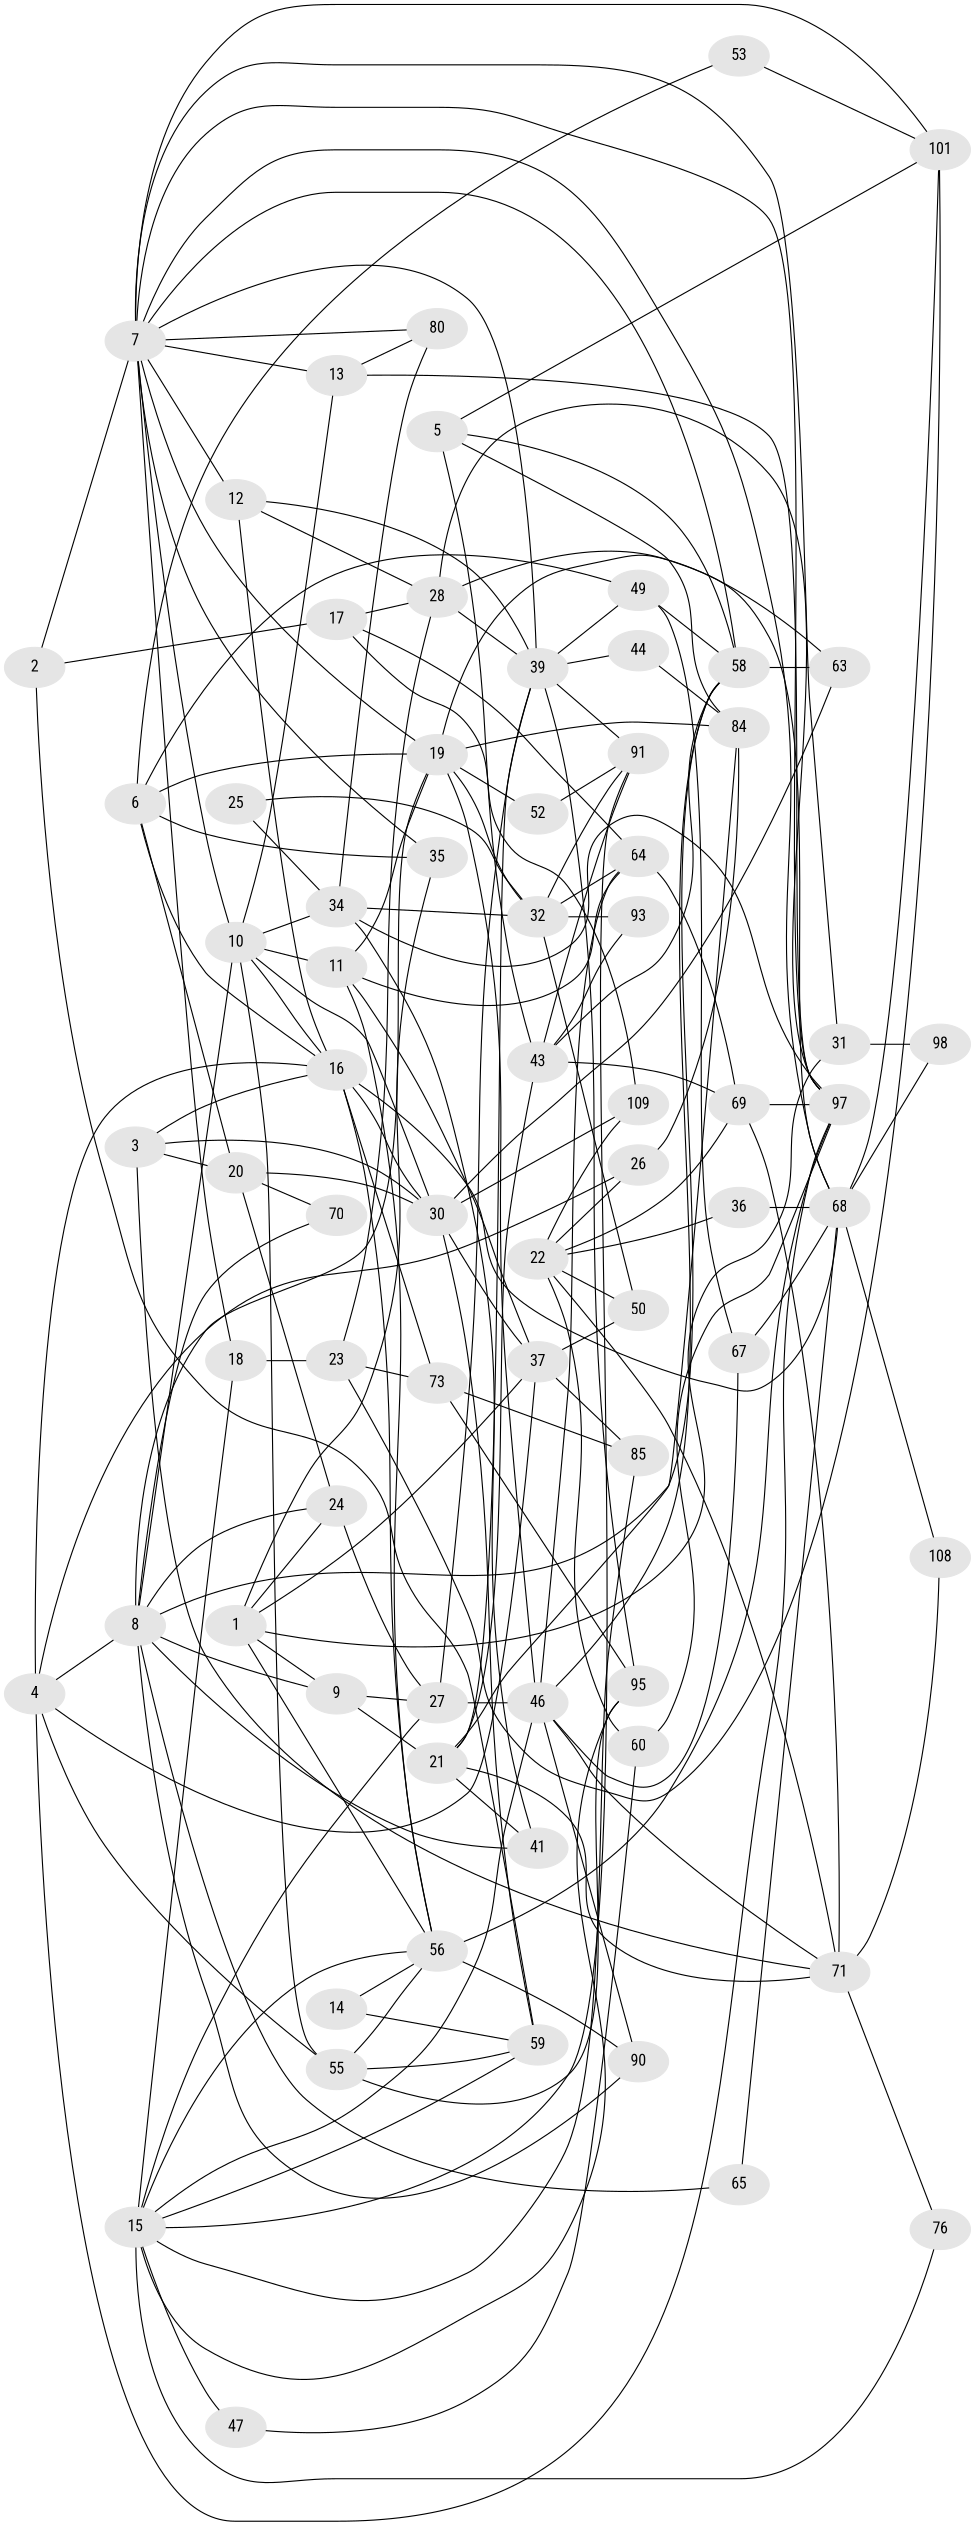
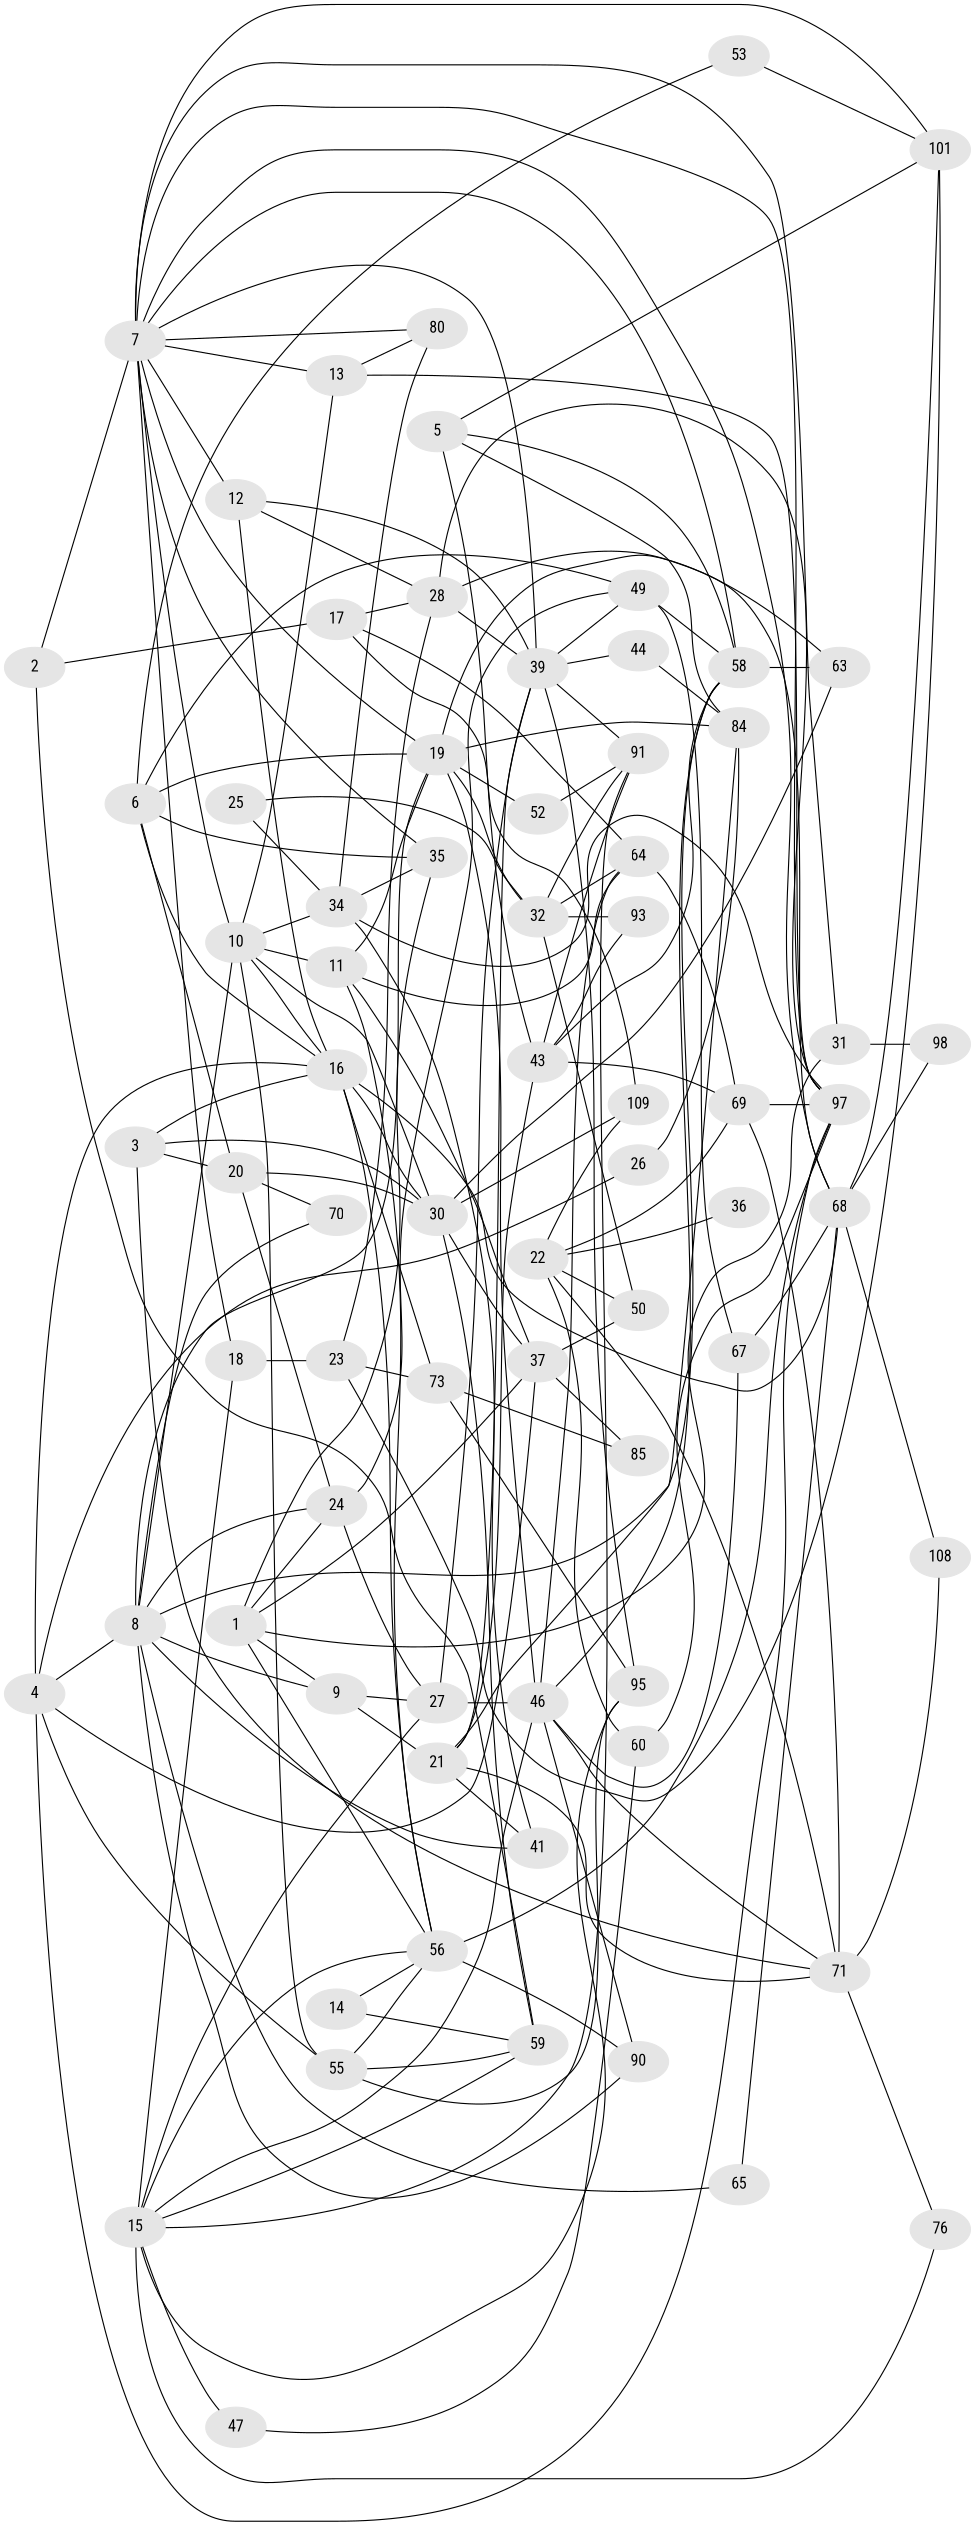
  graph {
    fontname="Roboto Condensed"
    rankdir=LR
    node [color=gray90 fontname="Roboto Condensed" style=filled]
    edge [fontname="Roboto Condensed"]
    1 [super="+82"]
    9 [super="+42"]
    24 [super="+45"]
    31 [super="+89"]
    35
    37 [super="+57"]
    56 [super="+96"]
    21 [super="+94"]
    27 [super="+62"]
    49 [super="+75"]
    98
    85
    50
    97 [super="+106"]
    90
    7 [super="+29"]
    58 [super="+77"]
    101
    19 [super="+33"]
    10 [super="+40"]
    12 [super="+61"]
    13 [super="+48"]
    18
    39 [super="+83"]
    68 [super="+87"]
    80
    2
    17
    59 [super="+81"]
    64 [super="+79"]
    28 [super="+51"]
    109
    16 [super="+54"]
    30 [super="+92"]
    73
    3
    20
    71 [super="+102"]
    70
    63
    76
    108
    4 [super="+88"]
    8 [super="+72"]
    26
    55 [super="+99"]
    84
    41
    65
    95 [super="+104"]
    43 [super="+86"]
    91
    69 [super="+110"]
    93
    5
    6 [super="+107"]
    53
    46 [super="+105"]
    32 [super="+66"]
    52
    67
    11
    34 [super="+38"]
    23 [super="+103"]
    44
    14 [super="+78"]
    15 [super="+100"]
    47
    60
    22 [super="+74"]
    36
    25
    1 -- 9
    1 -- 24
    1 -- 31
    1 -- 35
    1 -- 37
    1 -- 56
    9 -- 21
    9 -- 27
    24 -- 27
+   24 -- 49
    31 -- 98 [weight=2]
    37 -- 85
    37 -- 50
    56 -- 97
    56 -- 90
    21 -- 58
    21 -- 39
    21 -- 71
    21 -- 41
    21 -- 43
    27 -- 39
    27 -- 46
    49 -- 58
    49 -- 67
    7 -- 31
    7 -- 35
    7 -- 97
    7 -- 58
    7 -- 101
    7 -- 19
    7 -- 10
    7 -- 12
    7 -- 13
    7 -- 18
    7 -- 39
    7 -- 68
    7 -- 80
    58 -- 63
    19 -- 63
    19 -- 84
    19 -- 46
    19 -- 32 [weight=2]
    19 -- 52
    10 -- 13
    10 -- 16
    10 -- 30
    10 -- 55
    10 -- 11
    10 -- 34
    12 -- 39
    12 -- 28
    12 -- 16
    13 -- 97
    13 -- 80
    18 -- 23
    39 -- 49
    39 -- 95
    39 -- 91
    39 -- 44
    68 -- 98
    68 -- 101
    68 -- 108
    2 -- 7
    2 -- 17
    2 -- 59
    17 -- 64
    17 -- 28
    17 -- 109
    64 -- 69
    28 -- 97
    28 -- 39
    28 -- 68
    16 -- 56
    16 -- 68
    16 -- 30
    16 -- 73
    30 -- 37
    30 -- 59
    30 -- 109
    30 -- 63
    73 -- 85
    73 -- 95
    3 -- 16
    3 -- 30
    3 -- 20
    3 -- 71
    20 -- 24
    20 -- 30
    20 -- 70
    71 -- 76
    71 -- 108
    4 -- 37
    4 -- 97
    4 -- 16
    4 -- 8
    4 -- 26
    4 -- 55
    8 -- 9
    8 -- 24
    8 -- 90
    8 -- 19
    8 -- 10
    8 -- 70
    8 -- 84
    8 -- 41
    8 -- 65
    26 -- 84
    55 -- 56
    55 -- 59
    55 -- 95
    65 -- 68
    43 -- 58 [weight=2]
    43 -- 91
    43 -- 69
    43 -- 93
    69 -- 97
    69 -- 71
    5 -- 58
    5 -- 101
    5 -- 84
    5 -- 43
    6 -- 35
    6 -- 49
    6 -- 19
    6 -- 16
    6 -- 20
    6 -- 53
    53 -- 101
    46 -- 90
    46 -- 58
    46 -- 64
    46 -- 71
    46 -- 67
    32 -- 50
    32 -- 64
    32 -- 91
    32 -- 93
    52 -- 91
    67 -- 68
    11 -- 37
    11 -- 56
    11 -- 19
    11 -- 64
-   34 -- 32
+   34 -- 35
    34 -- 97
    34 -- 80
    34 -- 41
    23 -- 101
    23 -- 28
    23 -- 73
    44 -- 84
    14 -- 56
    14 -- 59 [weight=2]
    15 -- 56
    15 -- 27
-   15 -- 85
    15 -- 18
    15 -- 59
    15 -- 76
    15 -- 95
    15 -- 91
    15 -- 46
    15 -- 47
    47 -- 60
    60 -- 97
    22 -- 50
    22 -- 109
    22 -- 71
-   22 -- 26
    22 -- 69
    22 -- 60
    22 -- 36
-   36 -- 68
    25 -- 32
    25 -- 34
  }
